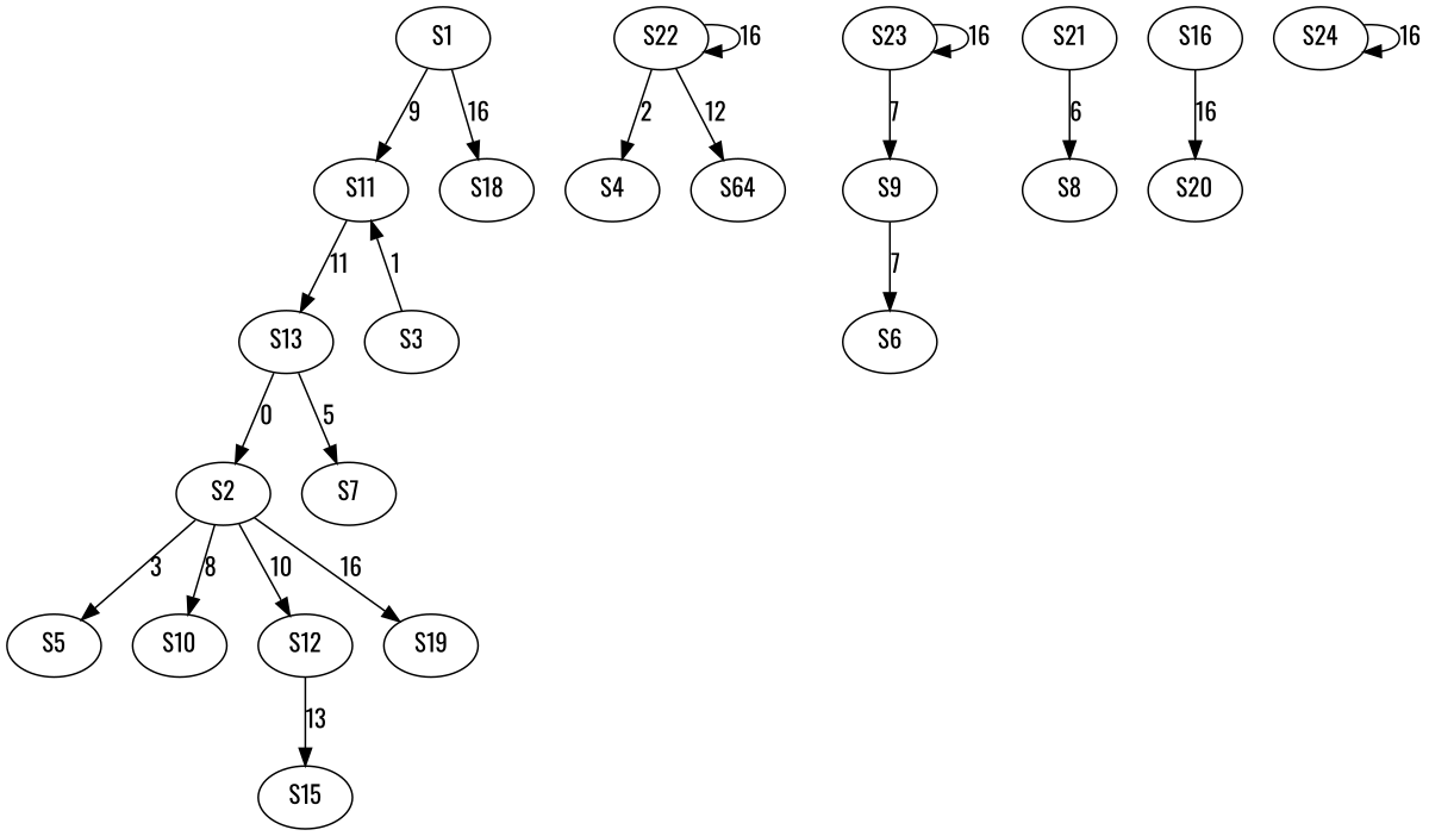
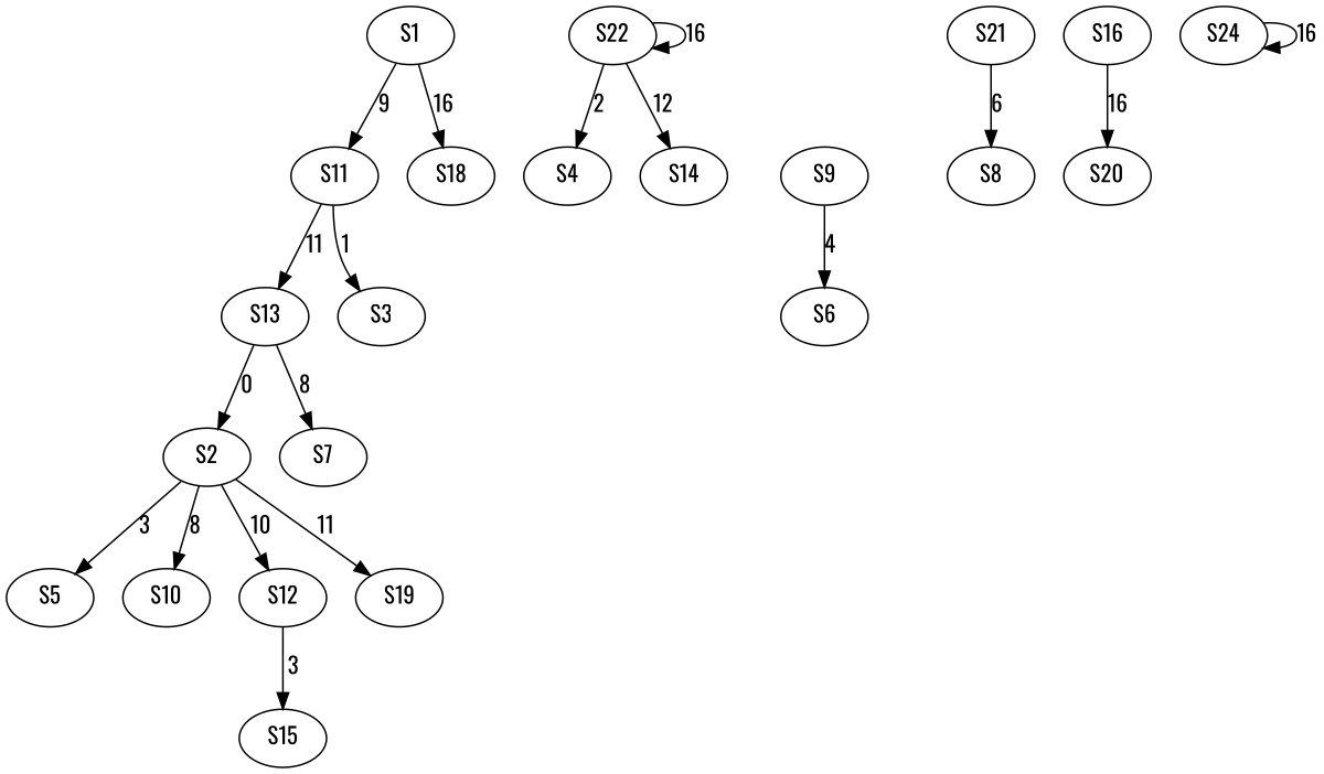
  strict digraph {
    fontname=Oswald
    node [fontname=Oswald]
    edge [fontname=Oswald]
    S13
    S2
    S7
    S5
    S10
    S12
    S19
    S15
    S11
    S3
    S22
    S4
-   S14 [label=S64]
+   S14
    S9
    S6
    S21
    S8
-   S23
    S1
    S18
    S16
    S20
    S24
    S13 -> S2 [label=0]
-   S13 -> S7 [label=5]
+   S13 -> S7 [label=8]
    S2 -> S5 [label=3]
    S2 -> S10 [label=8]
    S2 -> S12 [label=10]
-   S2 -> S19 [label=16]
-   S12 -> S15 [label=13]
+   S2 -> S19 [label=11]
+   S12 -> S15 [label=3]
    S11 -> S13 [label=11]
-   S3 -> S11 [label=1]
+   S11 -> S3 [label=1]
    S22 -> S22 [label=16]
    S22 -> S4 [label=2]
    S22 -> S14 [label=12]
-   S9 -> S6 [label=7]
+   S9 -> S6 [label=4]
    S21 -> S8 [label=6]
-   S23 -> S9 [label=7]
-   S23 -> S23 [label=16]
    S1 -> S11 [label=9]
    S1 -> S18 [label=16]
    S16 -> S20 [label=16]
    S24 -> S24 [label=16]
  }
